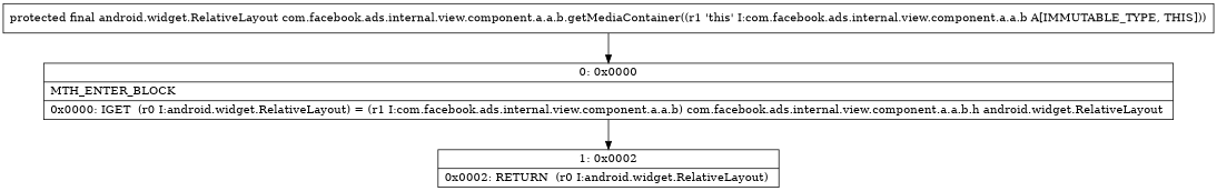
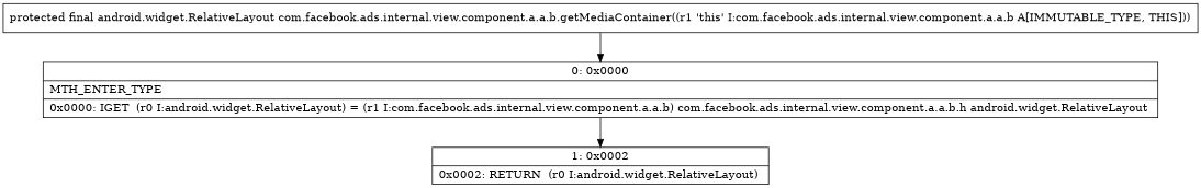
  digraph {
    node [shape=record]
-   n1 [label="{0\:\ 0x0000|MTH_ENTER_BLOCK\l|0x0000: IGET  (r0 I:android.widget.RelativeLayout) = (r1 I:com.facebook.ads.internal.view.component.a.a.b) com.facebook.ads.internal.view.component.a.a.b.h android.widget.RelativeLayout \l}"]
+   n1 [label="{0\:\ 0x0000|MTH_ENTER_TYPE\l|0x0000: IGET  (r0 I:android.widget.RelativeLayout) = (r1 I:com.facebook.ads.internal.view.component.a.a.b) com.facebook.ads.internal.view.component.a.a.b.h android.widget.RelativeLayout \l}"]
    n2 [label="{1\:\ 0x0002|0x0002: RETURN  (r0 I:android.widget.RelativeLayout) \l}"]
    n3 [label="{protected final android.widget.RelativeLayout com.facebook.ads.internal.view.component.a.a.b.getMediaContainer((r1 'this' I:com.facebook.ads.internal.view.component.a.a.b A[IMMUTABLE_TYPE, THIS])) }"]
    n1 -> n2
    n3 -> n1
  }
